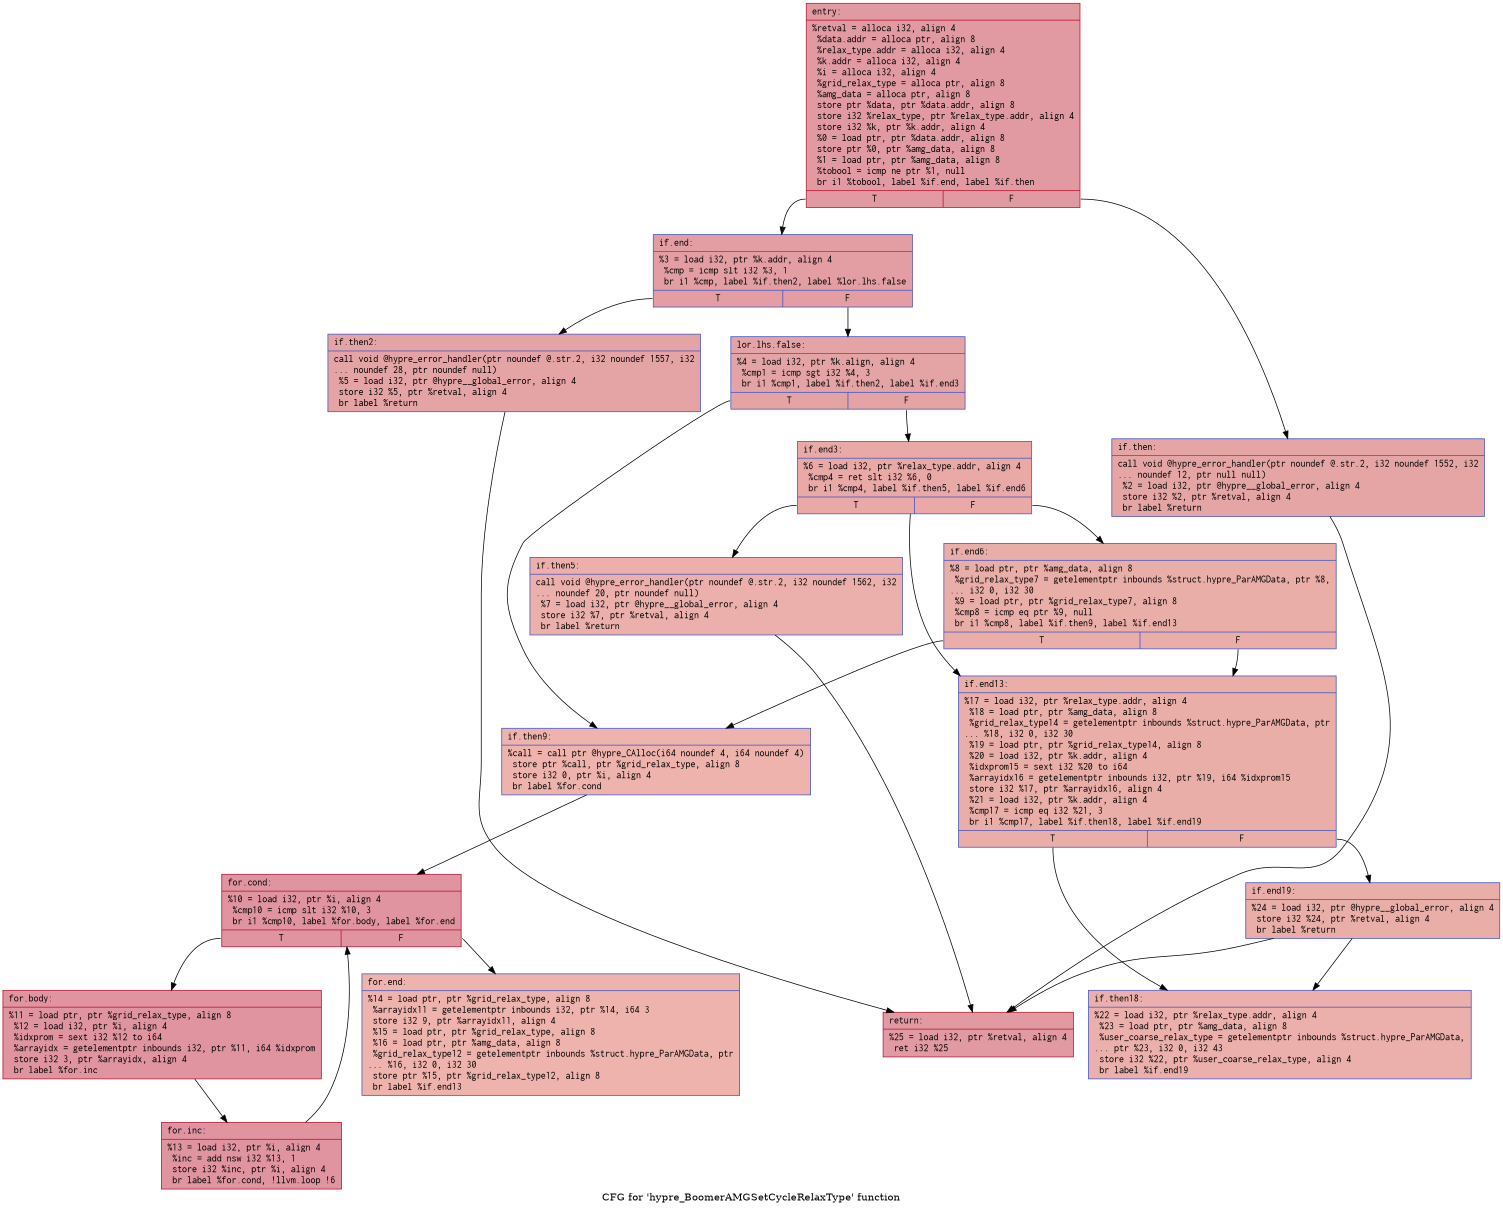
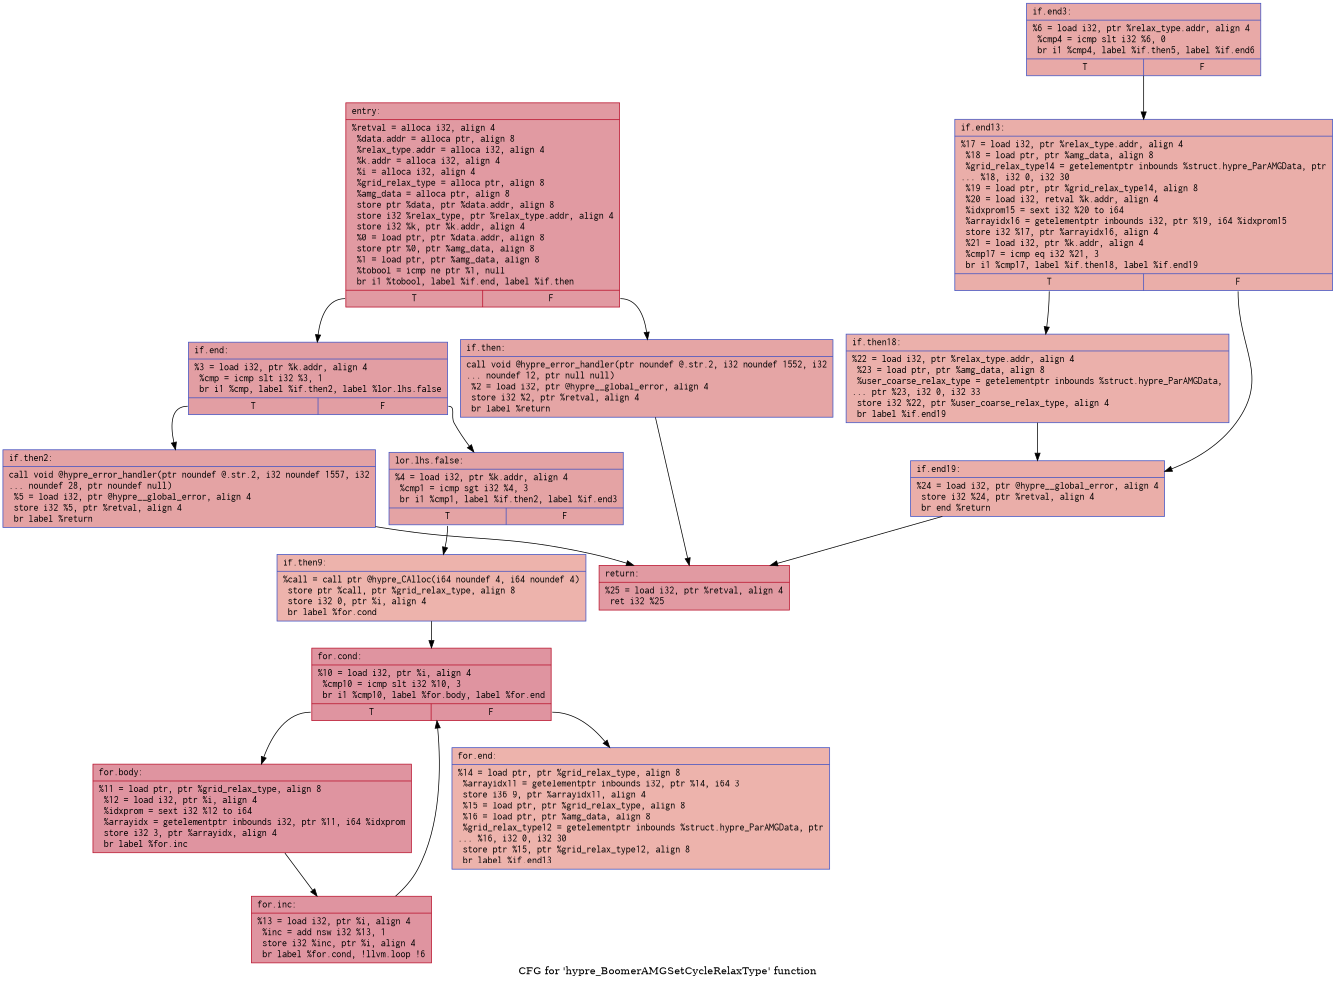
  digraph {
    label="CFG for 'hypre_BoomerAMGSetCycleRelaxType' function"
    node [color="#3d50c3ff" fillcolor="#d0473d70" fontname=Courier shape=record style=filled]
    n1 [color="#b70d28ff" fillcolor="#bb1b2c70" label="{entry:\l|  %retval = alloca i32, align 4\l  %data.addr = alloca ptr, align 8\l  %relax_type.addr = alloca i32, align 4\l  %k.addr = alloca i32, align 4\l  %i = alloca i32, align 4\l  %grid_relax_type = alloca ptr, align 8\l  %amg_data = alloca ptr, align 8\l  store ptr %data, ptr %data.addr, align 8\l  store i32 %relax_type, ptr %relax_type.addr, align 4\l  store i32 %k, ptr %k.addr, align 4\l  %0 = load ptr, ptr %data.addr, align 8\l  store ptr %0, ptr %amg_data, align 8\l  %1 = load ptr, ptr %amg_data, align 8\l  %tobool = icmp ne ptr %1, null\l  br i1 %tobool, label %if.end, label %if.then\l|{<s0>T|<s1>F}}"]
    n2 [fillcolor="#be242e70" label="{if.end:\l|  %3 = load i32, ptr %k.addr, align 4\l  %cmp = icmp slt i32 %3, 1\l  br i1 %cmp, label %if.then2, label %lor.lhs.false\l|{<s0>T|<s1>F}}"]
    n3 [fillcolor="#c5333470" label="{if.then:\l|  call void @hypre_error_handler(ptr noundef @.str.2, i32 noundef 1552, i32\l... noundef 12, ptr null null)\l  %2 = load i32, ptr @hypre__global_error, align 4\l  store i32 %2, ptr %retval, align 4\l  br label %return\l}"]
    n4 [fillcolor="#c32e3170" label="{if.then2:\l|  call void @hypre_error_handler(ptr noundef @.str.2, i32 noundef 1557, i32\l... noundef 28, ptr noundef null)\l  %5 = load i32, ptr @hypre__global_error, align 4\l  store i32 %5, ptr %retval, align 4\l  br label %return\l}"]
-   n5 [fillcolor="#c32e3170" label="{lor.lhs.false:\l|  %4 = load i32, ptr %k.align, align 4\l  %cmp1 = icmp sgt i32 %4, 3\l  br i1 %cmp1, label %if.then2, label %if.end3\l|{<s0>T|<s1>F}}"]
+   n5 [fillcolor="#c32e3170" label="{lor.lhs.false:\l|  %4 = load i32, ptr %k.addr, align 4\l  %cmp1 = icmp sgt i32 %4, 3\l  br i1 %cmp1, label %if.then2, label %if.end3\l|{<s0>T|<s1>F}}"]
    n6 [color="#b70d28ff" fillcolor="#bb1b2c70" label="{return:\l|  %25 = load i32, ptr %retval, align 4\l  ret i32 %25\l}"]
-   n7 [fillcolor="#ca3b3770" label="{if.end3:\l|  %6 = load i32, ptr %relax_type.addr, align 4\l  %cmp4 = ret slt i32 %6, 0\l  br i1 %cmp4, label %if.then5, label %if.end6\l|{<s0>T|<s1>F}}"]
+   n7 [fillcolor="#ca3b3770" label="{if.end3:\l|  %6 = load i32, ptr %relax_type.addr, align 4\l  %cmp4 = icmp slt i32 %6, 0\l  br i1 %cmp4, label %if.then5, label %if.end6\l|{<s0>T|<s1>F}}"]
    n8 [fillcolor="#d6524470" label="{if.then9:\l|  %call = call ptr @hypre_CAlloc(i64 noundef 4, i64 noundef 4)\l  store ptr %call, ptr %grid_relax_type, align 8\l  store i32 0, ptr %i, align 4\l  br label %for.cond\l}"]
-   n9 [fillcolor="#d24b4070" label="{if.then5:\l|  call void @hypre_error_handler(ptr noundef @.str.2, i32 noundef 1562, i32\l... noundef 20, ptr noundef null)\l  %7 = load i32, ptr @hypre__global_error, align 4\l  store i32 %7, ptr %retval, align 4\l  br label %return\l}"]
-   n10 [label="{if.end6:\l|  %8 = load ptr, ptr %amg_data, align 8\l  %grid_relax_type7 = getelementptr inbounds %struct.hypre_ParAMGData, ptr %8,\l... i32 0, i32 30\l  %9 = load ptr, ptr %grid_relax_type7, align 8\l  %cmp8 = icmp eq ptr %9, null\l  br i1 %cmp8, label %if.then9, label %if.end13\l|{<s0>T|<s1>F}}"]
-   n11 [label="{if.end13:\l|  %17 = load i32, ptr %relax_type.addr, align 4\l  %18 = load ptr, ptr %amg_data, align 8\l  %grid_relax_type14 = getelementptr inbounds %struct.hypre_ParAMGData, ptr\l... %18, i32 0, i32 30\l  %19 = load ptr, ptr %grid_relax_type14, align 8\l  %20 = load i32, ptr %k.addr, align 4\l  %idxprom15 = sext i32 %20 to i64\l  %arrayidx16 = getelementptr inbounds i32, ptr %19, i64 %idxprom15\l  store i32 %17, ptr %arrayidx16, align 4\l  %21 = load i32, ptr %k.addr, align 4\l  %cmp17 = icmp eq i32 %21, 3\l  br i1 %cmp17, label %if.then18, label %if.end19\l|{<s0>T|<s1>F}}"]
+   n11 [label="{if.end13:\l|  %17 = load i32, ptr %relax_type.addr, align 4\l  %18 = load ptr, ptr %amg_data, align 8\l  %grid_relax_type14 = getelementptr inbounds %struct.hypre_ParAMGData, ptr\l... %18, i32 0, i32 30\l  %19 = load ptr, ptr %grid_relax_type14, align 8\l  %20 = load i32, retval %k.addr, align 4\l  %idxprom15 = sext i32 %20 to i64\l  %arrayidx16 = getelementptr inbounds i32, ptr %19, i64 %idxprom15\l  store i32 %17, ptr %arrayidx16, align 4\l  %21 = load i32, ptr %k.addr, align 4\l  %cmp17 = icmp eq i32 %21, 3\l  br i1 %cmp17, label %if.then18, label %if.end19\l|{<s0>T|<s1>F}}"]
    n12 [color="#b70d28ff" fillcolor="#b70d2870" label="{for.cond:\l|  %10 = load i32, ptr %i, align 4\l  %cmp10 = icmp slt i32 %10, 3\l  br i1 %cmp10, label %for.body, label %for.end\l|{<s0>T|<s1>F}}"]
-   n13 [fillcolor="#d24b4070" label="{if.then18:\l|  %22 = load i32, ptr %relax_type.addr, align 4\l  %23 = load ptr, ptr %amg_data, align 8\l  %user_coarse_relax_type = getelementptr inbounds %struct.hypre_ParAMGData,\l... ptr %23, i32 0, i32 43\l  store i32 %22, ptr %user_coarse_relax_type, align 4\l  br label %if.end19\l}"]
-   n14 [label="{if.end19:\l|  %24 = load i32, ptr @hypre__global_error, align 4\l  store i32 %24, ptr %retval, align 4\l  br label %return\l}"]
+   n13 [fillcolor="#d24b4070" label="{if.then18:\l|  %22 = load i32, ptr %relax_type.addr, align 4\l  %23 = load ptr, ptr %amg_data, align 8\l  %user_coarse_relax_type = getelementptr inbounds %struct.hypre_ParAMGData,\l... ptr %23, i32 0, i32 33\l  store i32 %22, ptr %user_coarse_relax_type, align 4\l  br label %if.end19\l}"]
+   n14 [label="{if.end19:\l|  %24 = load i32, ptr @hypre__global_error, align 4\l  store i32 %24, ptr %retval, align 4\l  br end %return\l}"]
    n15 [color="#b70d28ff" fillcolor="#b70d2870" label="{for.body:\l|  %11 = load ptr, ptr %grid_relax_type, align 8\l  %12 = load i32, ptr %i, align 4\l  %idxprom = sext i32 %12 to i64\l  %arrayidx = getelementptr inbounds i32, ptr %11, i64 %idxprom\l  store i32 3, ptr %arrayidx, align 4\l  br label %for.inc\l}"]
-   n16 [fillcolor="#d6524470" label="{for.end:\l|  %14 = load ptr, ptr %grid_relax_type, align 8\l  %arrayidx11 = getelementptr inbounds i32, ptr %14, i64 3\l  store i32 9, ptr %arrayidx11, align 4\l  %15 = load ptr, ptr %grid_relax_type, align 8\l  %16 = load ptr, ptr %amg_data, align 8\l  %grid_relax_type12 = getelementptr inbounds %struct.hypre_ParAMGData, ptr\l... %16, i32 0, i32 30\l  store ptr %15, ptr %grid_relax_type12, align 8\l  br label %if.end13\l}"]
+   n16 [fillcolor="#d6524470" label="{for.end:\l|  %14 = load ptr, ptr %grid_relax_type, align 8\l  %arrayidx11 = getelementptr inbounds i32, ptr %14, i64 3\l  store i36 9, ptr %arrayidx11, align 4\l  %15 = load ptr, ptr %grid_relax_type, align 8\l  %16 = load ptr, ptr %amg_data, align 8\l  %grid_relax_type12 = getelementptr inbounds %struct.hypre_ParAMGData, ptr\l... %16, i32 0, i32 30\l  store ptr %15, ptr %grid_relax_type12, align 8\l  br label %if.end13\l}"]
    n17 [color="#b70d28ff" fillcolor="#b70d2870" label="{for.inc:\l|  %13 = load i32, ptr %i, align 4\l  %inc = add nsw i32 %13, 1\l  store i32 %inc, ptr %i, align 4\l  br label %for.cond, !llvm.loop !6\l}"]
    n1 -> n2 [tailport=s0]
    n1 -> n3 [tailport=s1]
    n2 -> n4 [tailport=s0]
    n2 -> n5 [tailport=s1]
    n3 -> n6
    n4 -> n6
-   n5 -> n7 [tailport=s1]
    n5 -> n8 [tailport=s0]
-   n7 -> n9 [tailport=s0]
-   n7 -> n10 [tailport=s1]
    n7 -> n11
    n8 -> n12
-   n9 -> n6
-   n10 -> n8 [tailport=s0]
-   n10 -> n11 [tailport=s1]
    n11 -> n13 [tailport=s0]
    n11 -> n14 [tailport=s1]
    n12 -> n15 [tailport=s0]
    n12 -> n16 [tailport=s1]
-   n14 -> n13
+   n13 -> n14
    n14 -> n6
    n15 -> n17
    n17 -> n12
  }
